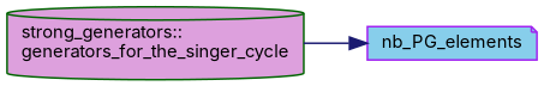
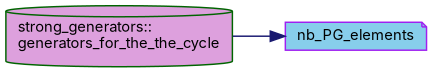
  digraph {
    rankdir=LR
    fontname=Inter
    node [fontname=Inter fontsize=10 style=filled]
-   n1 [color=darkgreen fillcolor=plum fontcolor=black height=0.2 label="strong_generators::\lgenerators_for_the_singer_cycle" shape=cylinder width=0.4]
+   n1 [color=darkgreen fillcolor=plum fontcolor=black height=0.2 label="strong_generators::\lgenerators_for_the_the_cycle" shape=cylinder width=0.4]
    n2 [color=purple fillcolor=skyblue height=0.2 label=nb_PG_elements shape=note width=0.4]
    n1 -> n2 [color=midnightblue fontname=Inter fontsize=10 labelfontname=Helvetica labelfontsize=10 style=solid]
  }
